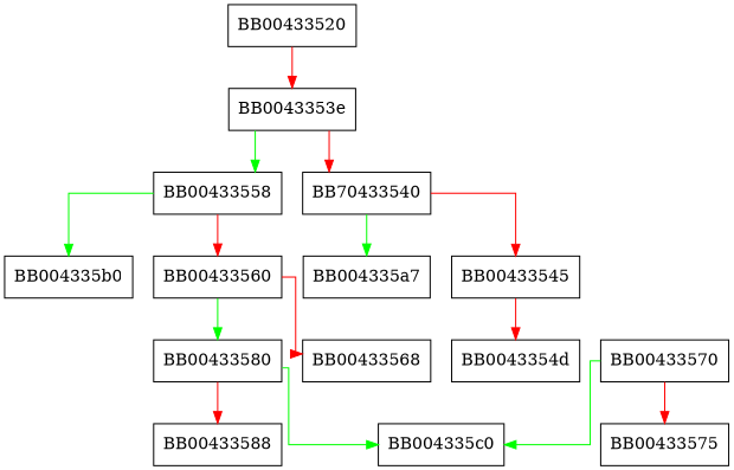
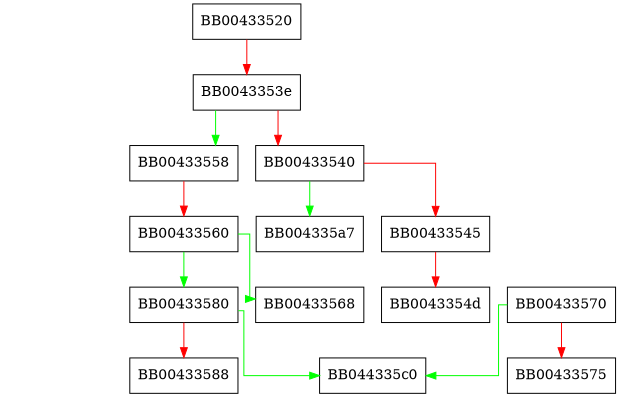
  digraph {
    splines=ortho
    node [shape=box]
    edge [color=red]
    BB00433520
    BB0043353e
    BB00433558
-   BB00433540 [label=BB70433540]
-   BB004335b0
+   BB00433540
    BB00433560
    n7 [label=BB004335a7]
    BB00433545
    BB00433580
    BB00433568
    BB0043354d
    BB00433570
-   BB004335c0
+   BB004335c0 [label=BB044335c0]
    BB00433575
    BB00433588
    BB00433520 -> BB0043353e
    BB0043353e -> BB00433558 [color=green]
    BB0043353e -> BB00433540
-   BB00433558 -> BB004335b0 [color=green]
    BB00433558 -> BB00433560
    BB00433540 -> n7 [color=green]
    BB00433540 -> BB00433545
    BB00433560 -> BB00433580 [color=green]
-   BB00433560 -> BB00433568
+   BB00433560 -> BB00433568 [color=green]
    BB00433545 -> BB0043354d
    BB00433580 -> BB004335c0 [color=green]
    BB00433580 -> BB00433588
    BB00433570 -> BB004335c0 [color=green]
    BB00433570 -> BB00433575
  }
